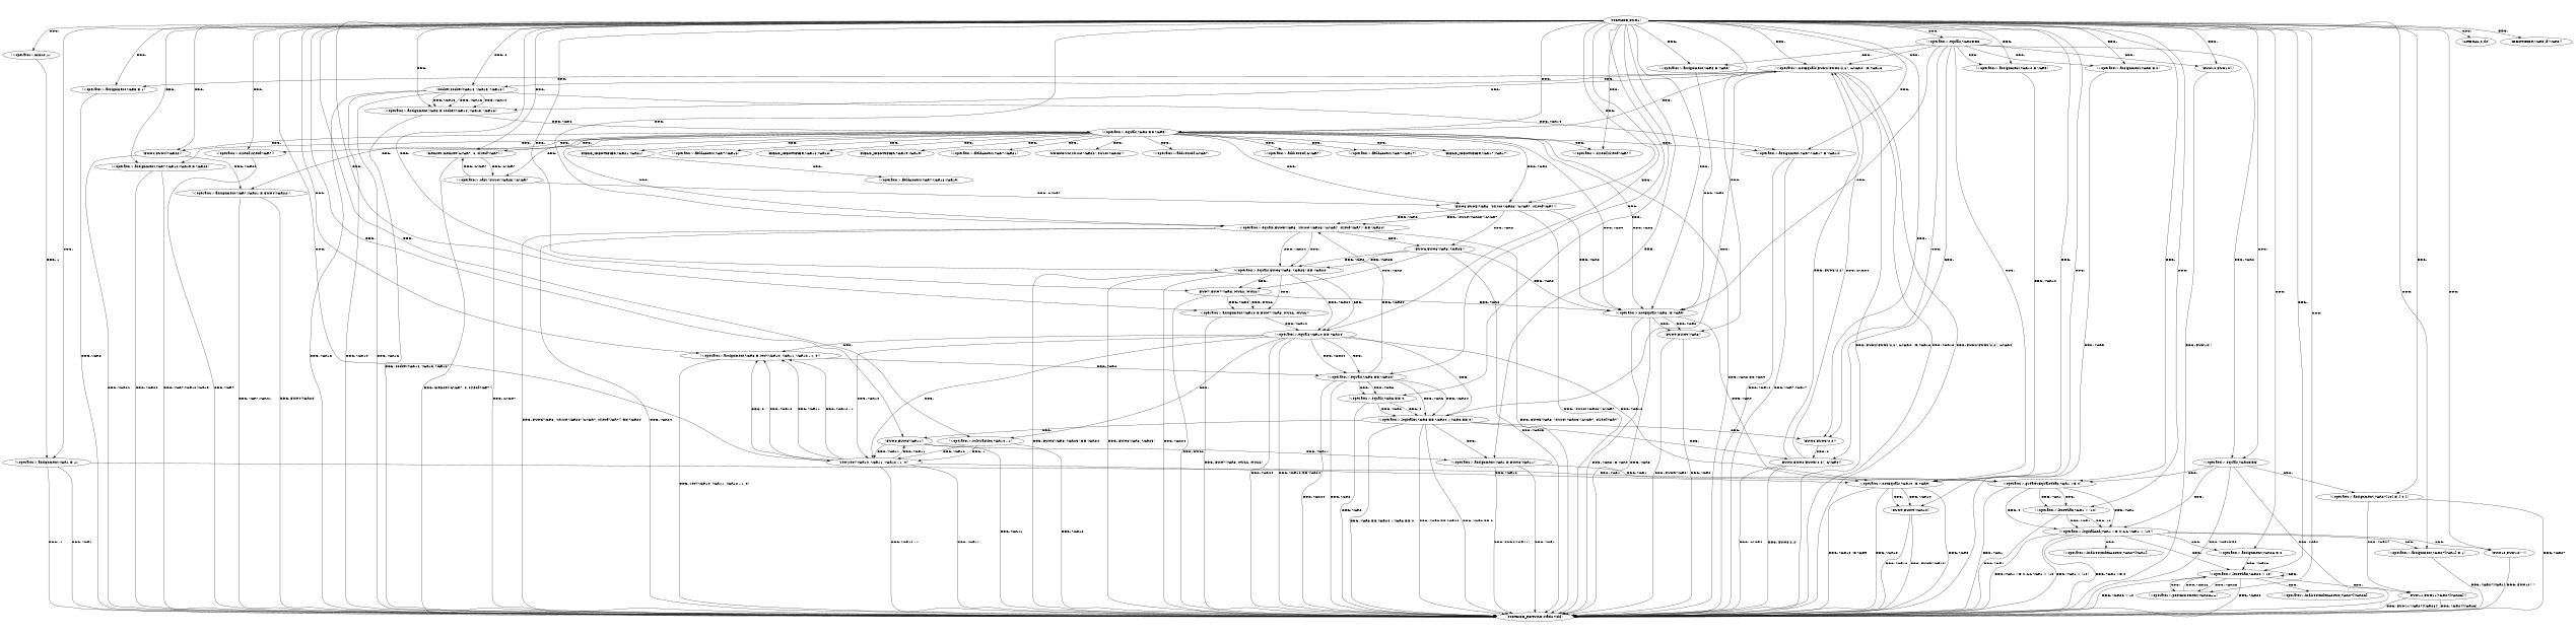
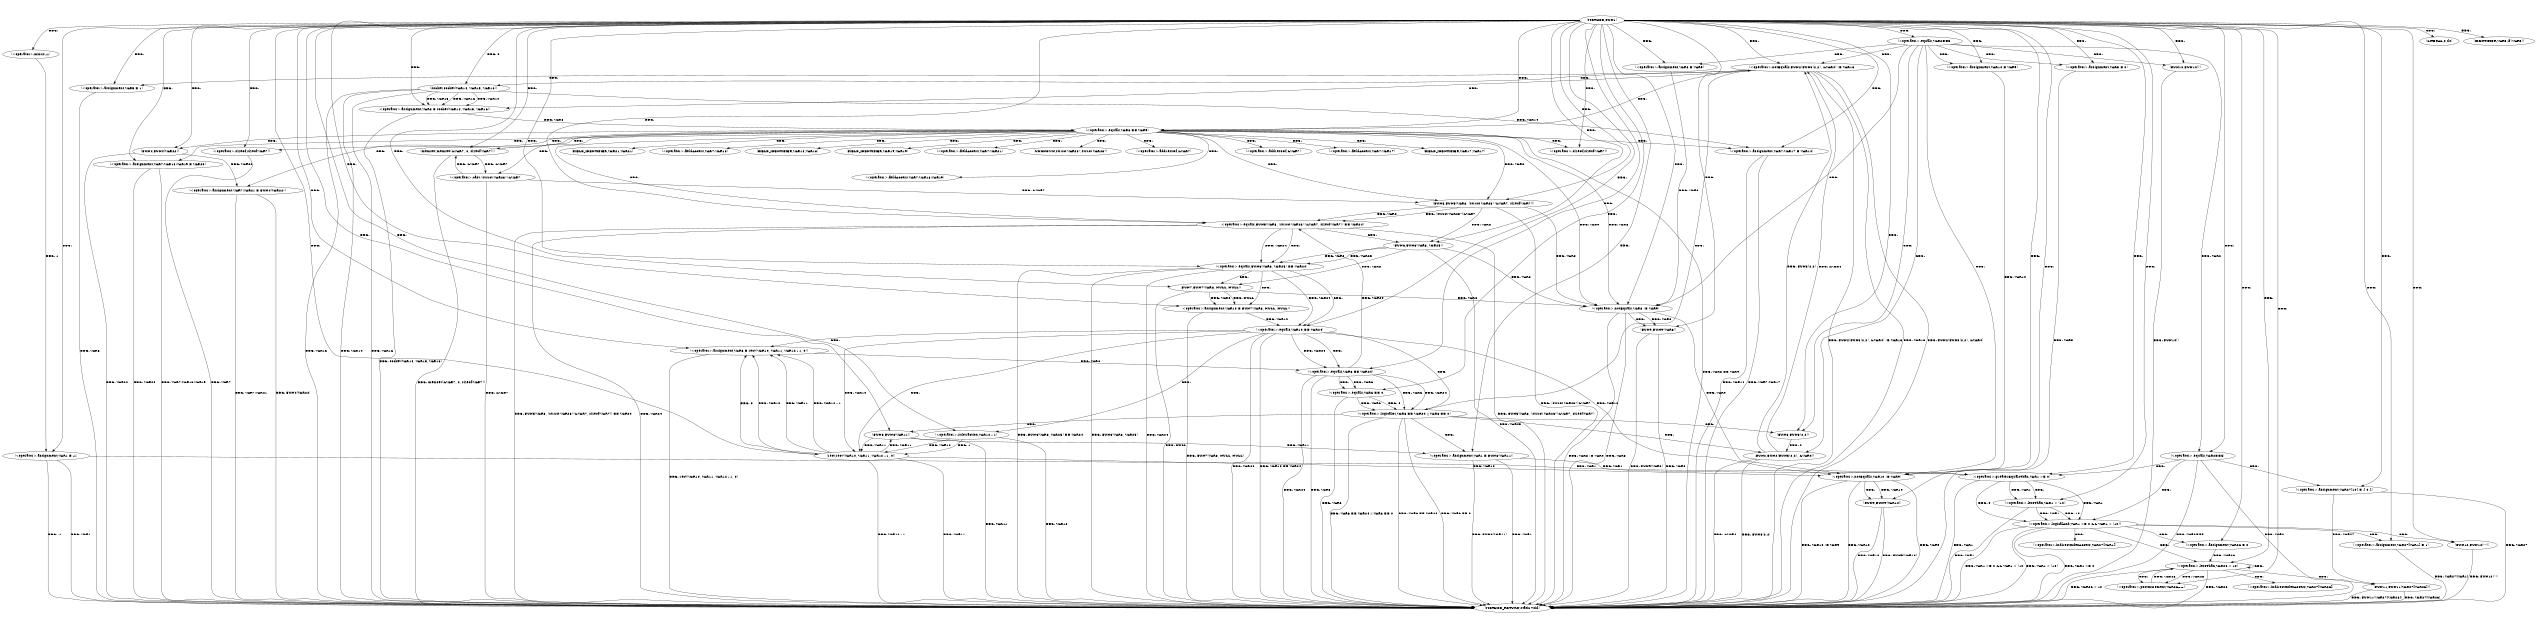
  digraph {
    n1 [label="(METHOD,FUN1)"]
    n2 [label="(<operator>.assignment,VAR1 = -1)"]
    n3 [label="(<operator>.minus,-1)"]
    n4 [label="(<operator>.equals,VAR2==5)"]
    n5 [label="(<operator>.assignment,VAR5 = 0)"]
    n6 [label="(<operator>.assignment,VAR8 = VAR9)"]
    n7 [label="(<operator>.assignment,VAR10 = VAR9)"]
    n8 [label="(<operator>.notEquals,FUN2(FUN3(2,2), &VAR4) != VAR13)"]
    n9 [label="(FUN3,FUN3(2,2))"]
    n10 [label="(<operator>.assignment,VAR5 = 1)"]
    n11 [label="(<operator>.assignment,VAR8 = socket(VAR14, VAR15, VAR16))"]
    n12 [label="(socket,socket(VAR14, VAR15, VAR16))"]
    n13 [label="(<operator>.equals,VAR8 == VAR9)"]
    n14 [label="(memset,memset(&VAR7, 0, sizeof(VAR7)))"]
    n15 [label="(<operator>.sizeOf,sizeof(VAR7))"]
    n16 [label="(<operator>.assignment,VAR7.VAR17 = VAR14)"]
    n17 [label="(<operator>.assignment,VAR7.VAR18.VAR19 = VAR20)"]
    n18 [label="(FUN4,FUN4(VAR22))"]
    n19 [label="(<operator>.equals,FUN5(VAR8, (struct VAR23*)&VAR7, sizeof(VAR7)) == VAR24)"]
    n20 [label="(FUN5,FUN5(VAR8, (struct VAR23*)&VAR7, sizeof(VAR7)))"]
    n21 [label="(<operator>.sizeOf,sizeof(VAR7))"]
    n22 [label="(<operator>.equals,FUN6(VAR8, VAR25) == VAR24)"]
    n23 [label="(FUN6,FUN6(VAR8, VAR25))"]
    n24 [label="(<operator>.assignment,VAR10 = FUN7(VAR8, NULL, NULL))"]
    n25 [label="(FUN7,FUN7(VAR8, NULL, NULL))"]
    n26 [label="(<operator>.equals,VAR10 == VAR24)"]
    n27 [label="(<operator>.assignment,VAR6 = recv(VAR10, VAR11, VAR12 - 1, 0))"]
    n28 [label="(recv,recv(VAR10, VAR11, VAR12 - 1, 0))"]
    n29 [label="(<operator>.subtraction,VAR12 - 1)"]
    n30 [label="(<operator>.equals,VAR6 == VAR24)"]
    n31 [label="(<operator>.equals,VAR6 == 0)"]
    n32 [label="(<operator>.assignment,VAR1 = FUN8(VAR11))"]
    n33 [label="(FUN8,FUN8(VAR11))"]
    n34 [label="(LITERAL,0,do)"]
    n35 [label="(<operator>.notEquals,VAR8 != VAR9)"]
    n36 [label="(FUN9,FUN9(VAR8))"]
    n37 [label="(<operator>.notEquals,VAR10 != VAR9)"]
    n38 [label="(FUN9,FUN9(VAR10))"]
    n39 [label="(IDENTIFIER,VAR5,if (VAR5))"]
    n40 [label="(FUN10,FUN10())"]
    n41 [label="(<operator>.equals,VAR2==5)"]
    n42 [label="(<operator>.assignment,VAR27[10] = { 0 })"]
    n43 [label="(<operator>.greaterEqualsThan,VAR1 >= 0)"]
    n44 [label="(<operator>.lessThan,VAR1 < (10))"]
    n45 [label="(<operator>.assignment,VAR27[VAR1] = 1)"]
    n46 [label="(<operator>.assignment,VAR26 = 0)"]
    n47 [label="(<operator>.lessThan,VAR26 < 10)"]
    n48 [label="(<operator>.postIncrement,VAR26++)"]
    n49 [label="(FUN12,FUN12(\"\"))"]
    n50 [label="(METHOD_RETURN,static void)"]
    n51 [label="(FUN2,FUN2(FUN3(2,2), &VAR4))"]
    n52 [label="(<operator>.assignment,VAR7.VAR21 = FUN4(VAR22))"]
    n53 [label="(<operator>.cast,(struct VAR23*)&VAR7)"]
    n54 [label="(<operator>.addressOf,&VAR7)"]
    n55 [label="(<operator>.fieldAccess,VAR7.VAR17)"]
    n56 [label="(FIELD_IDENTIFIER,VAR17,VAR17)"]
    n57 [label="(<operator>.fieldAccess,VAR7.VAR18.VAR19)"]
    n58 [label="(<operator>.fieldAccess,VAR7.VAR18)"]
    n59 [label="(FIELD_IDENTIFIER,VAR18,VAR18)"]
    n60 [label="(FIELD_IDENTIFIER,VAR19,VAR19)"]
    n61 [label="(<operator>.fieldAccess,VAR7.VAR21)"]
    n62 [label="(FIELD_IDENTIFIER,VAR21,VAR21)"]
    n63 [label="(UNKNOWN,struct VAR23*,struct VAR23*)"]
    n64 [label="(<operator>.addressOf,&VAR7)"]
    n65 [label="(<operator>.logicalOr,VAR6 == VAR24 || VAR6 == 0)"]
    n66 [label="(<operator>.logicalAnd,VAR1 >= 0 && VAR1 < (10))"]
    n67 [label="(FUN11,FUN11(VAR27[VAR26]))"]
    n68 [label="(<operator>.indirectIndexAccess,VAR27[VAR26])"]
    n69 [label="(<operator>.indirectIndexAccess,VAR27[VAR1])"]
    n1 -> n2 [label="DDG: "]
    n1 -> n3 [label="DDG: "]
    n1 -> n4 [label="DDG: "]
    n1 -> n5 [label="DDG: "]
    n1 -> n6 [label="DDG: "]
    n1 -> n7 [label="DDG: "]
    n1 -> n8 [label="DDG: "]
    n1 -> n9 [label="DDG: "]
    n1 -> n10 [label="DDG: "]
    n1 -> n11 [label="DDG: "]
    n1 -> n12 [label="DDG: 0"]
    n1 -> n13 [label="DDG: "]
    n1 -> n14 [label="DDG: "]
    n1 -> n15 [label="DDG: "]
    n1 -> n16 [label="DDG: "]
    n1 -> n17 [label="DDG: "]
    n1 -> n18 [label="DDG: "]
    n1 -> n19 [label="DDG: "]
    n1 -> n20 [label="DDG: "]
    n1 -> n21 [label="DDG: "]
    n1 -> n22 [label="DDG: "]
+   n1 -> n23 [label="DDG: "]
    n1 -> n24 [label="DDG: "]
    n1 -> n25 [label="DDG: "]
    n1 -> n26 [label="DDG: "]
    n1 -> n27 [label="DDG: "]
    n1 -> n28 [label="DDG: "]
    n1 -> n29 [label="DDG: "]
    n1 -> n30 [label="DDG: "]
    n1 -> n31 [label="DDG: "]
    n1 -> n32 [label="DDG: "]
    n1 -> n33 [label="DDG: "]
    n1 -> n34 [label="CDG: "]
    n1 -> n35 [label="DDG: "]
    n1 -> n36 [label="DDG: "]
    n1 -> n37 [label="DDG: "]
    n1 -> n38 [label="DDG: "]
    n1 -> n39 [label="DDG: "]
    n1 -> n40 [label="DDG: "]
    n1 -> n41 [label="DDG: "]
    n1 -> n42 [label="DDG: "]
    n1 -> n43 [label="DDG: "]
    n1 -> n44 [label="DDG: "]
    n1 -> n45 [label="DDG: "]
    n1 -> n46 [label="DDG: "]
    n1 -> n47 [label="DDG: "]
    n1 -> n48 [label="DDG: "]
    n1 -> n49 [label="DDG: "]
    n2 -> n43 [label="DDG: VAR1"]
    n2 -> n50 [label="DDG: VAR1"]
    n2 -> n50 [label="DDG: -1"]
    n3 -> n2 [label="DDG: 1"]
    n4 -> n5 [label="CDG: "]
    n4 -> n6 [label="CDG: "]
    n4 -> n7 [label="CDG: "]
    n4 -> n8 [label="CDG: "]
    n4 -> n9 [label="CDG: "]
    n4 -> n35 [label="CDG: "]
    n4 -> n37 [label="CDG: "]
    n4 -> n40 [label="CDG: "]
    n4 -> n41 [label="DDG: VAR2"]
    n4 -> n51 [label="CDG: "]
    n5 -> n50 [label="DDG: VAR5"]
    n6 -> n35 [label="DDG: VAR8"]
    n7 -> n37 [label="DDG: VAR10"]
    n8 -> n10 [label="CDG: "]
    n8 -> n11 [label="CDG: "]
    n8 -> n12 [label="CDG: "]
    n8 -> n13 [label="CDG: "]
    n8 -> n50 [label="DDG: FUN2(FUN3(2,2), &VAR4) != VAR13"]
    n8 -> n50 [label="DDG: VAR13"]
    n8 -> n50 [label="DDG: FUN2(FUN3(2,2), &VAR4)"]
    n9 -> n51 [label="DDG: 2"]
    n10 -> n50 [label="DDG: VAR5"]
    n11 -> n13 [label="DDG: VAR8"]
    n11 -> n50 [label="DDG: socket(VAR14, VAR15, VAR16)"]
    n12 -> n11 [label="DDG: VAR14"]
    n12 -> n11 [label="DDG: VAR15"]
    n12 -> n11 [label="DDG: VAR16"]
    n12 -> n16 [label="DDG: VAR14"]
    n12 -> n50 [label="DDG: VAR15"]
    n12 -> n50 [label="DDG: VAR14"]
    n12 -> n50 [label="DDG: VAR16"]
    n13 -> n14 [label="CDG: "]
    n13 -> n15 [label="CDG: "]
    n13 -> n16 [label="CDG: "]
    n13 -> n17 [label="CDG: "]
    n13 -> n18 [label="CDG: "]
    n13 -> n19 [label="CDG: "]
    n13 -> n20 [label="DDG: VAR8"]
    n13 -> n20 [label="CDG: "]
    n13 -> n21 [label="CDG: "]
    n13 -> n35 [label="DDG: VAR8"]
    n13 -> n35 [label="DDG: VAR9"]
    n13 -> n50 [label="DDG: VAR8 == VAR9"]
    n13 -> n52 [label="CDG: "]
    n13 -> n53 [label="CDG: "]
    n13 -> n54 [label="CDG: "]
    n13 -> n55 [label="DDG: "]
    n13 -> n56 [label="CDG: "]
-   n62 -> n57 [label="CDG: "]
+   n13 -> n57 [label="CDG: "]
    n13 -> n58 [label="CDG: "]
    n13 -> n59 [label="CDG: "]
    n13 -> n60 [label="CDG: "]
    n13 -> n61 [label="CDG: "]
    n13 -> n62 [label="CDG: "]
    n13 -> n63 [label="CDG: "]
    n13 -> n64 [label="CDG: "]
    n14 -> n50 [label="DDG: memset(&VAR7, 0, sizeof(VAR7))"]
    n14 -> n53 [label="DDG: &VAR7"]
    n16 -> n50 [label="DDG: VAR7.VAR17"]
    n16 -> n50 [label="DDG: VAR14"]
    n17 -> n50 [label="DDG: VAR7.VAR18.VAR19"]
    n17 -> n50 [label="DDG: VAR20"]
    n18 -> n50 [label="DDG: VAR22"]
    n18 -> n52 [label="DDG: VAR22"]
    n19 -> n22 [label="DDG: VAR24"]
    n19 -> n22 [label="CDG: "]
    n19 -> n23 [label="CDG: "]
    n19 -> n50 [label="DDG: FUN5(VAR8, (struct VAR23*)&VAR7, sizeof(VAR7)) == VAR24"]
    n19 -> n50 [label="DDG: VAR24"]
    n19 -> n50 [label="DDG: FUN5(VAR8, (struct VAR23*)&VAR7, sizeof(VAR7))"]
    n20 -> n19 [label="DDG: VAR8"]
    n20 -> n19 [label="DDG: (struct VAR23*)&VAR7"]
    n20 -> n23 [label="DDG: VAR8"]
    n20 -> n35 [label="DDG: VAR8"]
    n20 -> n50 [label="DDG: (struct VAR23*)&VAR7"]
    n21 -> n50 [label="DDG: VAR7"]
    n22 -> n24 [label="CDG: "]
    n22 -> n25 [label="CDG: "]
    n22 -> n26 [label="DDG: VAR24"]
    n22 -> n26 [label="CDG: "]
    n22 -> n50 [label="DDG: VAR24"]
    n22 -> n50 [label="DDG: FUN6(VAR8, VAR25) == VAR24"]
    n22 -> n50 [label="DDG: FUN6(VAR8, VAR25)"]
    n23 -> n22 [label="DDG: VAR8"]
    n23 -> n22 [label="DDG: VAR25"]
    n23 -> n25 [label="DDG: VAR8"]
    n23 -> n35 [label="DDG: VAR8"]
    n23 -> n50 [label="DDG: VAR25"]
    n24 -> n26 [label="DDG: VAR10"]
    n24 -> n50 [label="DDG: FUN7(VAR8, NULL, NULL)"]
    n25 -> n24 [label="DDG: VAR8"]
    n25 -> n24 [label="DDG: NULL"]
    n25 -> n35 [label="DDG: VAR8"]
    n25 -> n50 [label="DDG: NULL"]
    n26 -> n27 [label="CDG: "]
    n26 -> n28 [label="DDG: VAR10"]
    n26 -> n28 [label="CDG: "]
    n26 -> n29 [label="CDG: "]
    n26 -> n30 [label="DDG: VAR24"]
    n26 -> n30 [label="CDG: "]
    n26 -> n37 [label="DDG: VAR10"]
    n26 -> n50 [label="DDG: VAR10 == VAR24"]
    n26 -> n50 [label="DDG: VAR24"]
    n26 -> n65 [label="CDG: "]
    n27 -> n30 [label="DDG: VAR6"]
    n27 -> n50 [label="DDG: recv(VAR10, VAR11, VAR12 - 1, 0)"]
    n28 -> n27 [label="DDG: VAR10"]
    n28 -> n27 [label="DDG: VAR11"]
    n28 -> n27 [label="DDG: VAR12 - 1"]
    n28 -> n27 [label="DDG: 0"]
    n28 -> n33 [label="DDG: VAR11"]
    n28 -> n37 [label="DDG: VAR10"]
    n28 -> n50 [label="DDG: VAR12 - 1"]
    n28 -> n50 [label="DDG: VAR11"]
    n29 -> n28 [label="DDG: VAR12"]
    n29 -> n28 [label="DDG: 1"]
    n29 -> n50 [label="DDG: VAR12"]
    n30 -> n19 [label="DDG: VAR24"]
    n30 -> n31 [label="DDG: VAR6"]
    n30 -> n31 [label="CDG: "]
    n30 -> n50 [label="DDG: VAR24"]
    n30 -> n50 [label="DDG: VAR6"]
    n30 -> n65 [label="DDG: VAR6"]
    n30 -> n65 [label="DDG: VAR24"]
    n31 -> n50 [label="DDG: VAR6"]
    n31 -> n65 [label="DDG: VAR6"]
    n31 -> n65 [label="DDG: 0"]
    n32 -> n43 [label="DDG: VAR1"]
    n32 -> n50 [label="DDG: FUN8(VAR11)"]
    n32 -> n50 [label="DDG: VAR1"]
    n33 -> n28 [label="DDG: VAR11"]
    n33 -> n32 [label="DDG: VAR11"]
    n33 -> n50 [label="DDG: VAR11"]
    n35 -> n36 [label="DDG: VAR8"]
    n35 -> n36 [label="CDG: "]
    n35 -> n37 [label="DDG: VAR9"]
    n35 -> n50 [label="DDG: VAR8 != VAR9"]
    n35 -> n50 [label="DDG: VAR8"]
    n36 -> n50 [label="DDG: VAR8"]
    n36 -> n50 [label="DDG: FUN9(VAR8)"]
    n37 -> n38 [label="DDG: VAR10"]
    n37 -> n38 [label="CDG: "]
    n37 -> n50 [label="DDG: VAR9"]
    n37 -> n50 [label="DDG: VAR10 != VAR9"]
    n37 -> n50 [label="DDG: VAR10"]
    n38 -> n50 [label="DDG: VAR10"]
    n38 -> n50 [label="DDG: FUN9(VAR10)"]
    n40 -> n50 [label="DDG: FUN10()"]
    n41 -> n42 [label="CDG: "]
    n41 -> n43 [label="CDG: "]
    n41 -> n50 [label="DDG: VAR2"]
    n41 -> n50 [label="DDG: VAR2==5"]
    n41 -> n66 [label="CDG: "]
    n42 -> n50 [label="DDG: VAR27"]
    n42 -> n67 [label="DDG: VAR27"]
    n43 -> n44 [label="DDG: VAR1"]
    n43 -> n44 [label="CDG: "]
    n43 -> n50 [label="DDG: VAR1"]
    n43 -> n66 [label="DDG: VAR1"]
    n43 -> n66 [label="DDG: 0"]
    n44 -> n50 [label="DDG: VAR1"]
    n44 -> n66 [label="DDG: VAR1"]
    n44 -> n66 [label="DDG: 10"]
    n45 -> n50 [label="DDG: VAR27[VAR1]"]
    n46 -> n47 [label="DDG: VAR26"]
    n47 -> n47 [label="CDG: "]
    n47 -> n48 [label="DDG: VAR26"]
    n47 -> n48 [label="CDG: "]
    n47 -> n50 [label="DDG: VAR26"]
    n47 -> n50 [label="DDG: VAR26 < 10"]
    n47 -> n67 [label="CDG: "]
    n47 -> n68 [label="CDG: "]
    n48 -> n47 [label="DDG: VAR26"]
    n49 -> n50 [label="DDG: FUN12(\"\")"]
    n51 -> n8 [label="DDG: FUN3(2,2)"]
    n51 -> n8 [label="DDG: &VAR4"]
    n51 -> n50 [label="DDG: FUN3(2,2)"]
    n51 -> n50 [label="DDG: &VAR4"]
    n52 -> n50 [label="DDG: FUN4(VAR22)"]
    n52 -> n50 [label="DDG: VAR7.VAR21"]
    n53 -> n14 [label="DDG: &VAR7"]
    n53 -> n20 [label="DDG: &VAR7"]
    n53 -> n50 [label="DDG: &VAR7"]
    n65 -> n8 [label="CDG: "]
    n65 -> n9 [label="CDG: "]
    n65 -> n32 [label="CDG: "]
    n65 -> n33 [label="CDG: "]
    n65 -> n50 [label="DDG: VAR6 == VAR24"]
    n65 -> n50 [label="DDG: VAR6 == 0"]
    n65 -> n50 [label="DDG: VAR6 == VAR24 || VAR6 == 0"]
    n65 -> n51 [label="CDG: "]
    n66 -> n45 [label="CDG: "]
    n66 -> n46 [label="CDG: "]
    n66 -> n47 [label="CDG: "]
    n66 -> n49 [label="CDG: "]
    n66 -> n50 [label="DDG: VAR1 >= 0"]
    n66 -> n50 [label="DDG: VAR1 >= 0 && VAR1 < (10)"]
    n66 -> n50 [label="DDG: VAR1 < (10)"]
    n66 -> n69 [label="CDG: "]
    n67 -> n50 [label="DDG: VAR27[VAR26]"]
    n67 -> n50 [label="DDG: FUN11(VAR27[VAR26])"]
  }
